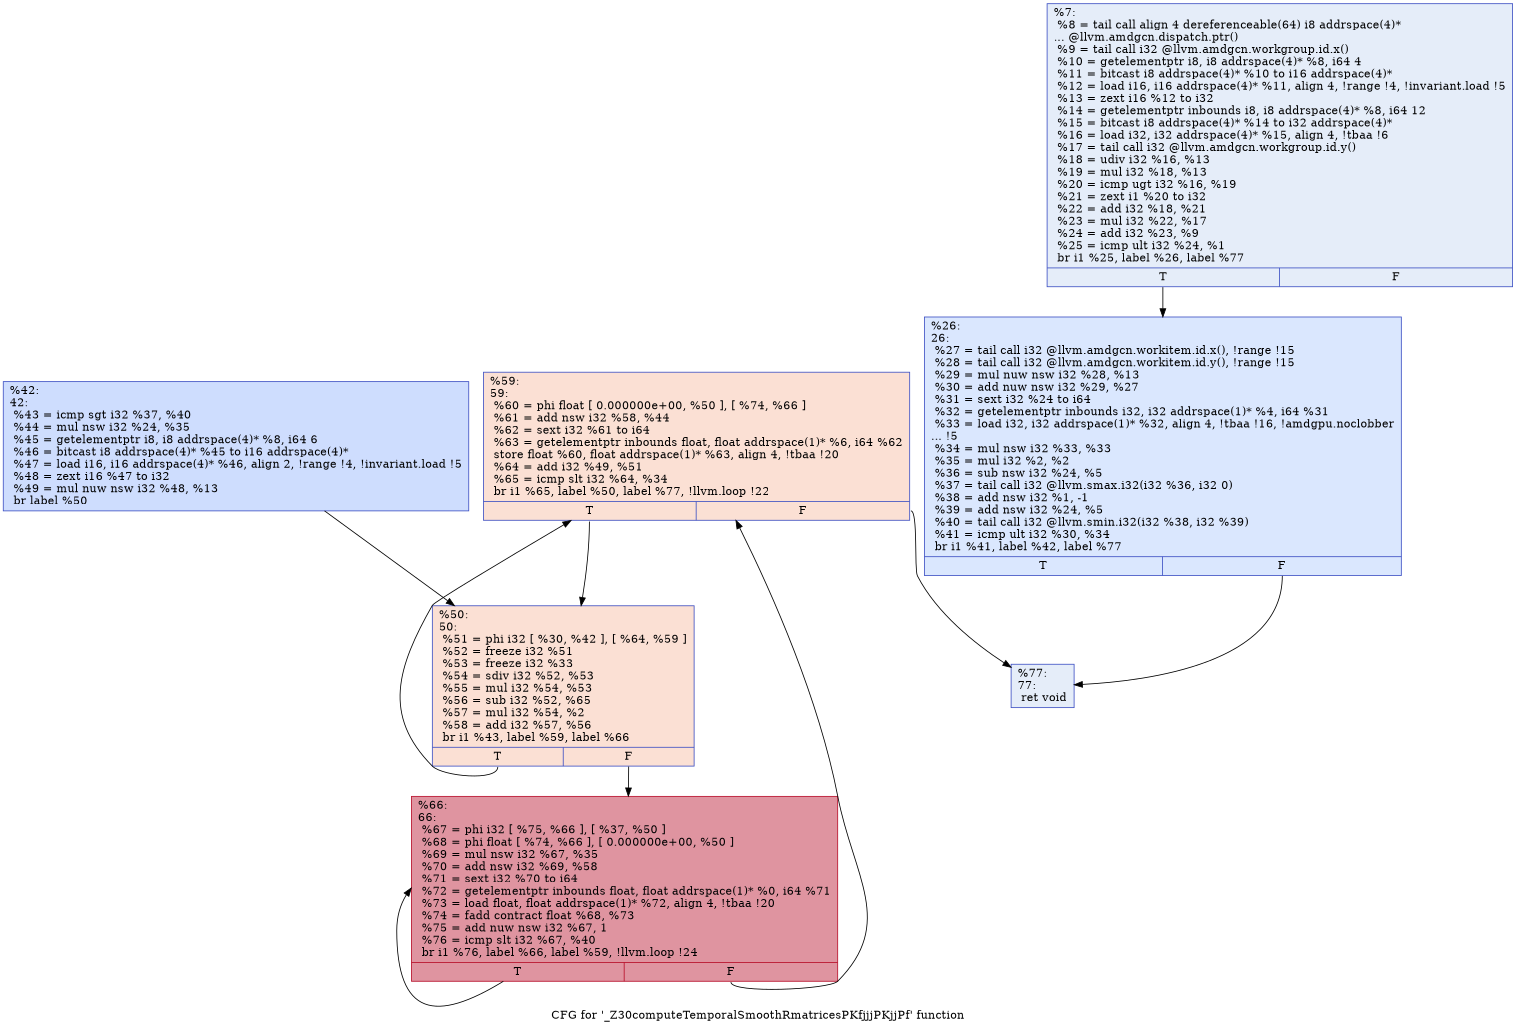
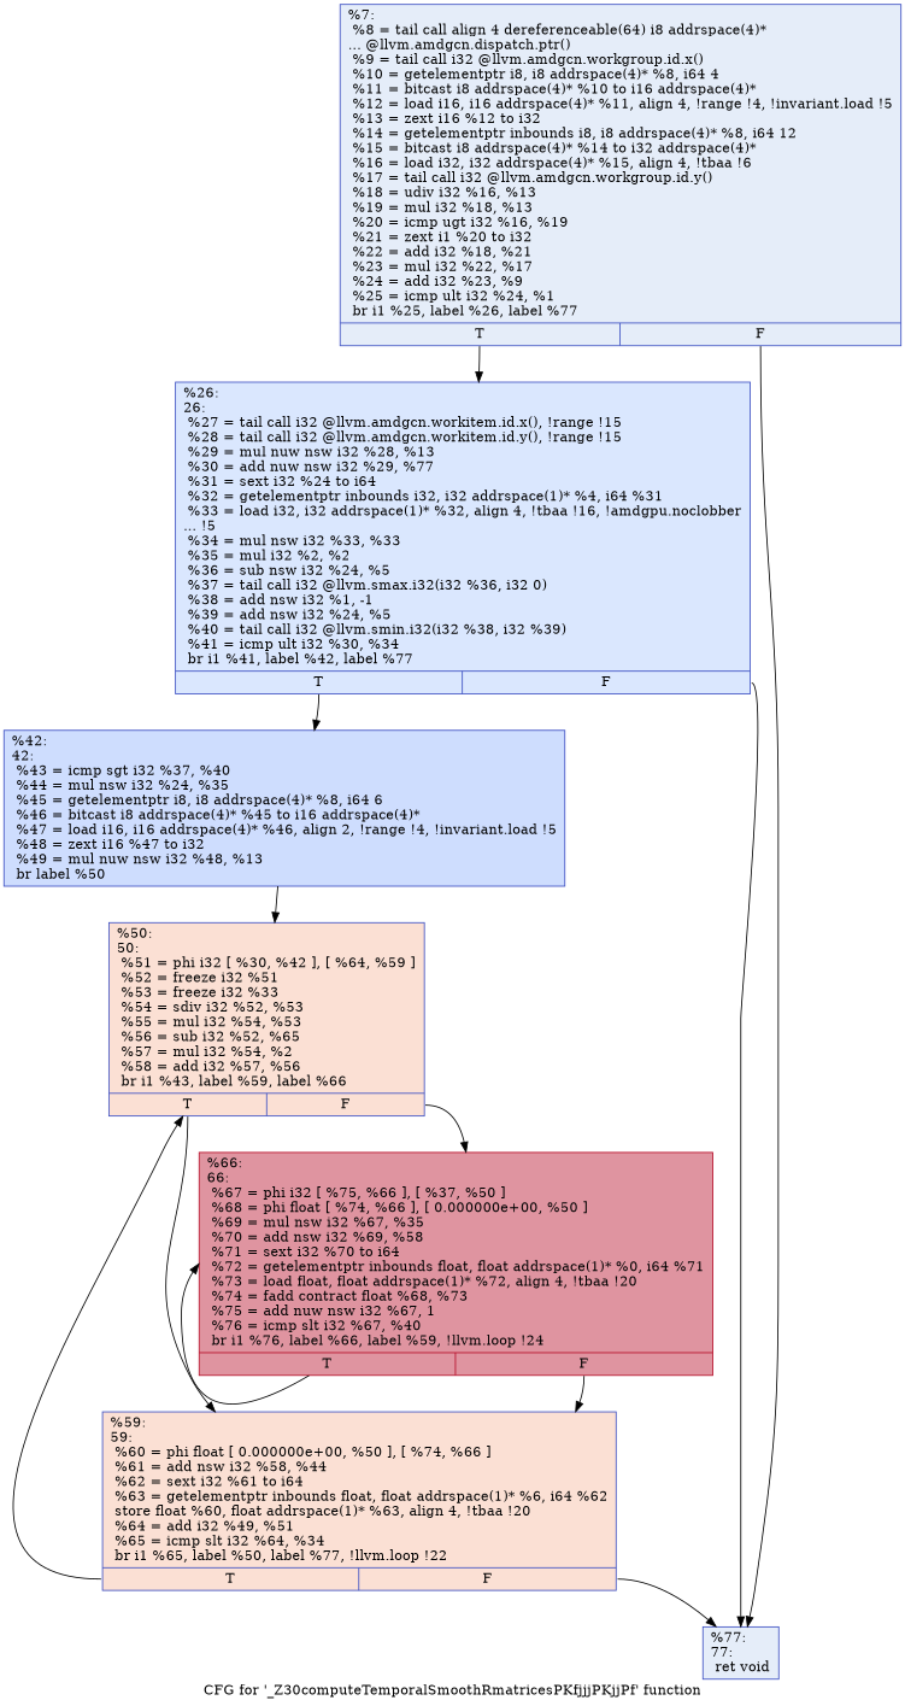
  digraph {
    label="CFG for '_Z30computeTemporalSmoothRmatricesPKfjjjPKjjPf' function"
    node [color="#3d50c3ff" fillcolor="#c5d6f270" shape=record style=filled]
    edge [tailport=s0]
    n1 [label="{%7:\l  %8 = tail call align 4 dereferenceable(64) i8 addrspace(4)*\l... @llvm.amdgcn.dispatch.ptr()\l  %9 = tail call i32 @llvm.amdgcn.workgroup.id.x()\l  %10 = getelementptr i8, i8 addrspace(4)* %8, i64 4\l  %11 = bitcast i8 addrspace(4)* %10 to i16 addrspace(4)*\l  %12 = load i16, i16 addrspace(4)* %11, align 4, !range !4, !invariant.load !5\l  %13 = zext i16 %12 to i32\l  %14 = getelementptr inbounds i8, i8 addrspace(4)* %8, i64 12\l  %15 = bitcast i8 addrspace(4)* %14 to i32 addrspace(4)*\l  %16 = load i32, i32 addrspace(4)* %15, align 4, !tbaa !6\l  %17 = tail call i32 @llvm.amdgcn.workgroup.id.y()\l  %18 = udiv i32 %16, %13\l  %19 = mul i32 %18, %13\l  %20 = icmp ugt i32 %16, %19\l  %21 = zext i1 %20 to i32\l  %22 = add i32 %18, %21\l  %23 = mul i32 %22, %17\l  %24 = add i32 %23, %9\l  %25 = icmp ult i32 %24, %1\l  br i1 %25, label %26, label %77\l|{<s0>T|<s1>F}}"]
-   n2 [fillcolor="#abc8fd70" label="{%26:\l26:                                               \l  %27 = tail call i32 @llvm.amdgcn.workitem.id.x(), !range !15\l  %28 = tail call i32 @llvm.amdgcn.workitem.id.y(), !range !15\l  %29 = mul nuw nsw i32 %28, %13\l  %30 = add nuw nsw i32 %29, %27\l  %31 = sext i32 %24 to i64\l  %32 = getelementptr inbounds i32, i32 addrspace(1)* %4, i64 %31\l  %33 = load i32, i32 addrspace(1)* %32, align 4, !tbaa !16, !amdgpu.noclobber\l... !5\l  %34 = mul nsw i32 %33, %33\l  %35 = mul i32 %2, %2\l  %36 = sub nsw i32 %24, %5\l  %37 = tail call i32 @llvm.smax.i32(i32 %36, i32 0)\l  %38 = add nsw i32 %1, -1\l  %39 = add nsw i32 %24, %5\l  %40 = tail call i32 @llvm.smin.i32(i32 %38, i32 %39)\l  %41 = icmp ult i32 %30, %34\l  br i1 %41, label %42, label %77\l|{<s0>T|<s1>F}}"]
+   n2 [fillcolor="#abc8fd70" label="{%26:\l26:                                               \l  %27 = tail call i32 @llvm.amdgcn.workitem.id.x(), !range !15\l  %28 = tail call i32 @llvm.amdgcn.workitem.id.y(), !range !15\l  %29 = mul nuw nsw i32 %28, %13\l  %30 = add nuw nsw i32 %29, %77\l  %31 = sext i32 %24 to i64\l  %32 = getelementptr inbounds i32, i32 addrspace(1)* %4, i64 %31\l  %33 = load i32, i32 addrspace(1)* %32, align 4, !tbaa !16, !amdgpu.noclobber\l... !5\l  %34 = mul nsw i32 %33, %33\l  %35 = mul i32 %2, %2\l  %36 = sub nsw i32 %24, %5\l  %37 = tail call i32 @llvm.smax.i32(i32 %36, i32 0)\l  %38 = add nsw i32 %1, -1\l  %39 = add nsw i32 %24, %5\l  %40 = tail call i32 @llvm.smin.i32(i32 %38, i32 %39)\l  %41 = icmp ult i32 %30, %34\l  br i1 %41, label %42, label %77\l|{<s0>T|<s1>F}}"]
    n3 [label="{%77:\l77:                                               \l  ret void\l}"]
    n4 [fillcolor="#8fb1fe70" label="{%42:\l42:                                               \l  %43 = icmp sgt i32 %37, %40\l  %44 = mul nsw i32 %24, %35\l  %45 = getelementptr i8, i8 addrspace(4)* %8, i64 6\l  %46 = bitcast i8 addrspace(4)* %45 to i16 addrspace(4)*\l  %47 = load i16, i16 addrspace(4)* %46, align 2, !range !4, !invariant.load !5\l  %48 = zext i16 %47 to i32\l  %49 = mul nuw nsw i32 %48, %13\l  br label %50\l}"]
    n5 [fillcolor="#f7b99e70" label="{%50:\l50:                                               \l  %51 = phi i32 [ %30, %42 ], [ %64, %59 ]\l  %52 = freeze i32 %51\l  %53 = freeze i32 %33\l  %54 = sdiv i32 %52, %53\l  %55 = mul i32 %54, %53\l  %56 = sub i32 %52, %65\l  %57 = mul i32 %54, %2\l  %58 = add i32 %57, %56\l  br i1 %43, label %59, label %66\l|{<s0>T|<s1>F}}"]
    n6 [fillcolor="#f7b99e70" label="{%59:\l59:                                               \l  %60 = phi float [ 0.000000e+00, %50 ], [ %74, %66 ]\l  %61 = add nsw i32 %58, %44\l  %62 = sext i32 %61 to i64\l  %63 = getelementptr inbounds float, float addrspace(1)* %6, i64 %62\l  store float %60, float addrspace(1)* %63, align 4, !tbaa !20\l  %64 = add i32 %49, %51\l  %65 = icmp slt i32 %64, %34\l  br i1 %65, label %50, label %77, !llvm.loop !22\l|{<s0>T|<s1>F}}"]
    n7 [color="#b70d28ff" fillcolor="#b70d2870" label="{%66:\l66:                                               \l  %67 = phi i32 [ %75, %66 ], [ %37, %50 ]\l  %68 = phi float [ %74, %66 ], [ 0.000000e+00, %50 ]\l  %69 = mul nsw i32 %67, %35\l  %70 = add nsw i32 %69, %58\l  %71 = sext i32 %70 to i64\l  %72 = getelementptr inbounds float, float addrspace(1)* %0, i64 %71\l  %73 = load float, float addrspace(1)* %72, align 4, !tbaa !20\l  %74 = fadd contract float %68, %73\l  %75 = add nuw nsw i32 %67, 1\l  %76 = icmp slt i32 %67, %40\l  br i1 %76, label %66, label %59, !llvm.loop !24\l|{<s0>T|<s1>F}}"]
    n1 -> n2
+   n1 -> n3 [tailport=s1]
    n2 -> n3 [tailport=s1]
+   n2 -> n4
    n4 -> n5
    n5 -> n6
    n5 -> n7 [tailport=s1]
    n6 -> n3 [tailport=s1]
    n6 -> n5
    n7 -> n6 [tailport=s1]
    n7 -> n7
  }
